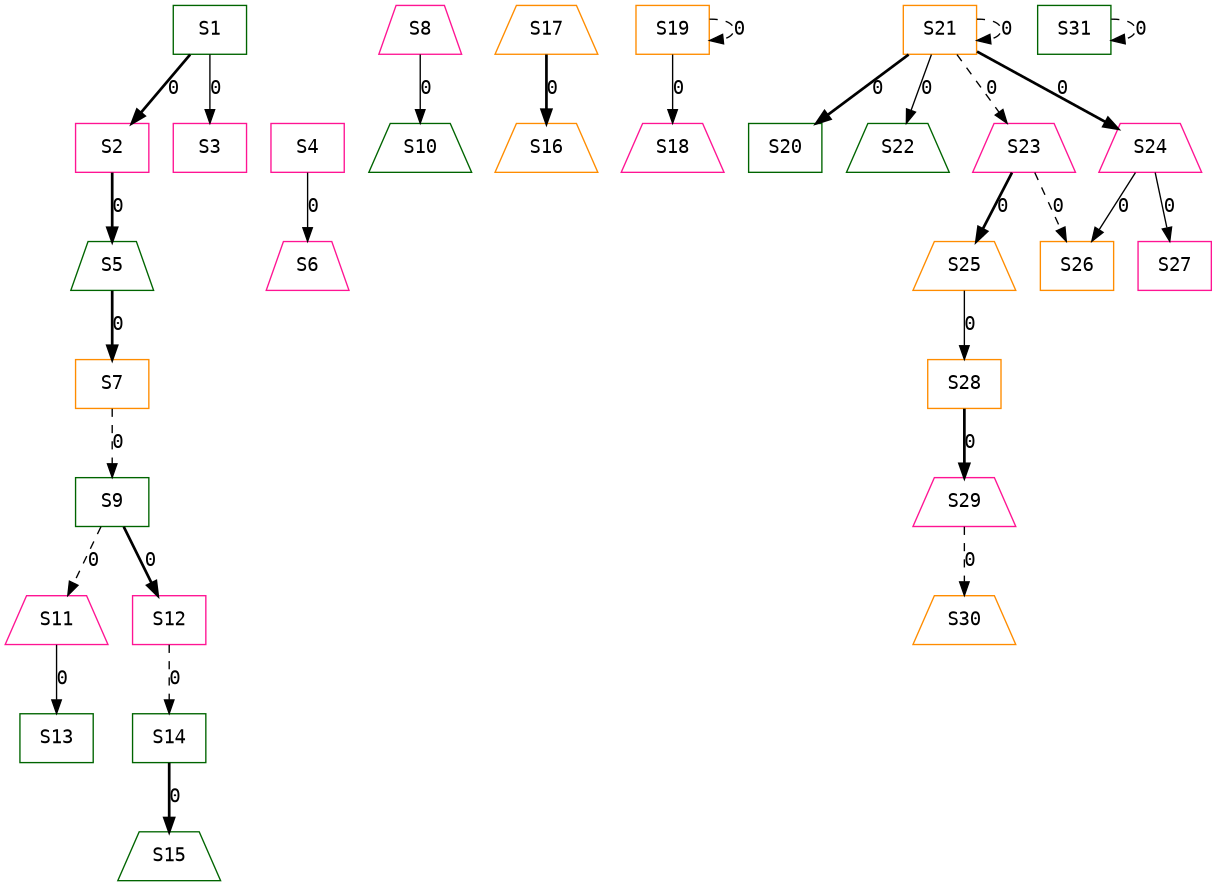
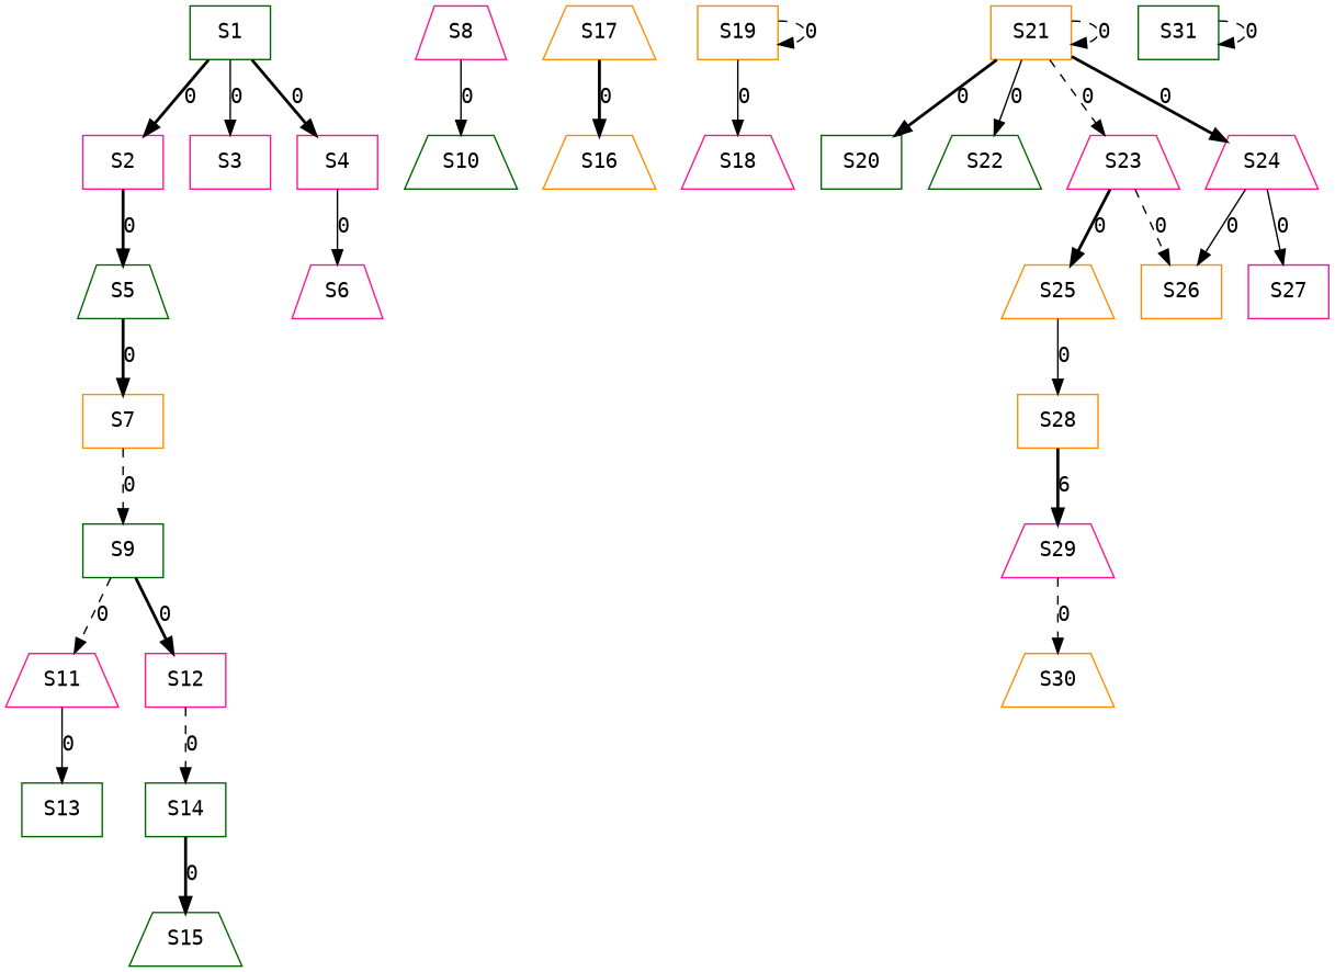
  strict digraph {
    fontname="DejaVu Sans Mono"
    node [color=deeppink fontname="DejaVu Sans Mono" shape=box]
    edge [fontname="DejaVu Sans Mono" style=bold]
    S1 [color=darkgreen]
    S2
    S3
    S4
    S5 [color=darkgreen shape=trapezium]
    S6 [shape=trapezium]
    S7 [color=darkorange]
    S9 [color=darkgreen]
    S8 [shape=trapezium]
    S10 [color=darkgreen shape=trapezium]
    S11 [shape=trapezium]
    S12
    S13 [color=darkgreen]
    S14 [color=darkgreen]
    S15 [color=darkgreen shape=trapezium]
    S17 [color=darkorange shape=trapezium]
    S16 [color=darkorange shape=trapezium]
    S18 [shape=trapezium]
    S19 [color=darkorange]
    S21 [color=darkorange]
    S20 [color=darkgreen]
    S22 [color=darkgreen shape=trapezium]
    S23 [shape=trapezium]
    S24 [shape=trapezium]
    S25 [color=darkorange shape=trapezium]
    S26 [color=darkorange]
    S27
    S28 [color=darkorange]
    S29 [shape=trapezium]
    S30 [color=darkorange shape=trapezium]
    S31 [color=darkgreen]
    S1 -> S2 [label=0]
    S1 -> S3 [label=0 style=solid]
+   S1 -> S4 [label=0]
    S2 -> S5 [label=0]
    S4 -> S6 [label=0 style=solid]
    S5 -> S7 [label=0]
    S7 -> S9 [label=0 style=dashed]
    S9 -> S11 [label=0 style=dashed]
    S9 -> S12 [label=0]
    S8 -> S10 [label=0 style=solid]
    S11 -> S13 [label=0 style=solid]
    S12 -> S14 [label=0 style=dashed]
    S14 -> S15 [label=0]
    S17 -> S16 [label=0]
    S19 -> S18 [label=0 style=solid]
    S19 -> S19 [label=0 style=dashed]
    S21 -> S21 [label=0 style=dashed]
    S21 -> S20 [label=0]
    S21 -> S22 [label=0 style=solid]
    S21 -> S23 [label=0 style=dashed]
    S21 -> S24 [label=0]
    S23 -> S25 [label=0]
    S23 -> S26 [label=0 style=dashed]
    S24 -> S26 [label=0 style=solid]
    S24 -> S27 [label=0 style=solid]
    S25 -> S28 [label=0 style=solid]
-   S28 -> S29 [label=0]
+   S28 -> S29 [label=6]
    S29 -> S30 [label=0 style=dashed]
    S31 -> S31 [label=0 style=dashed]
  }
